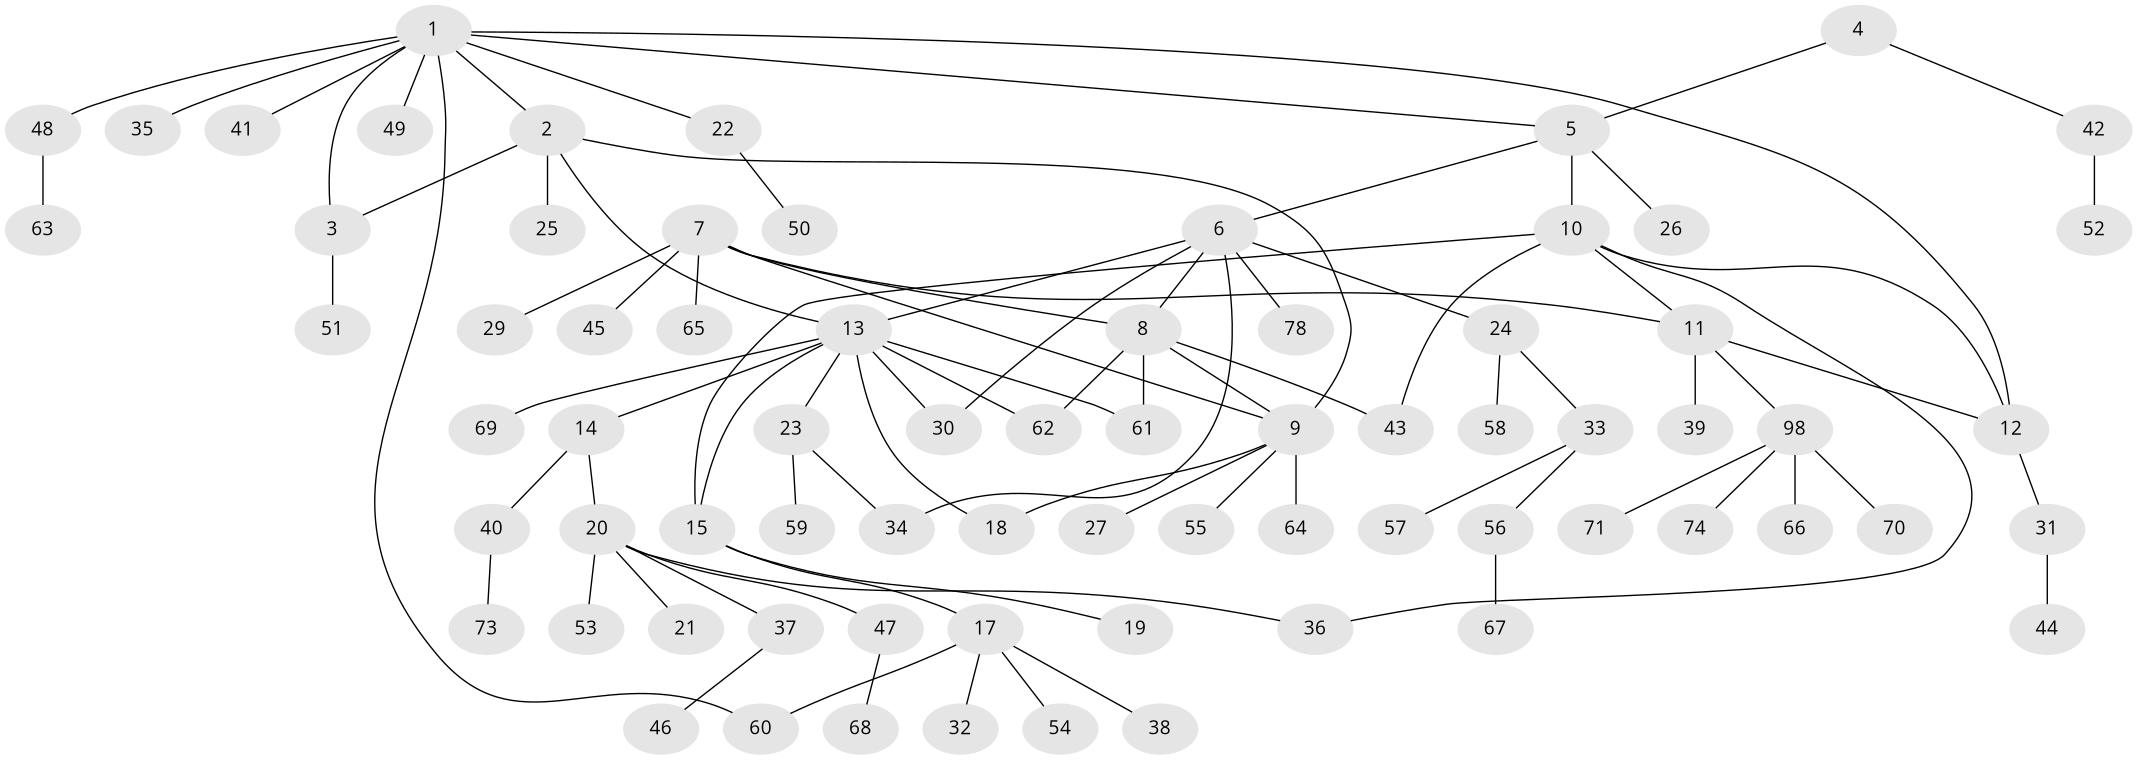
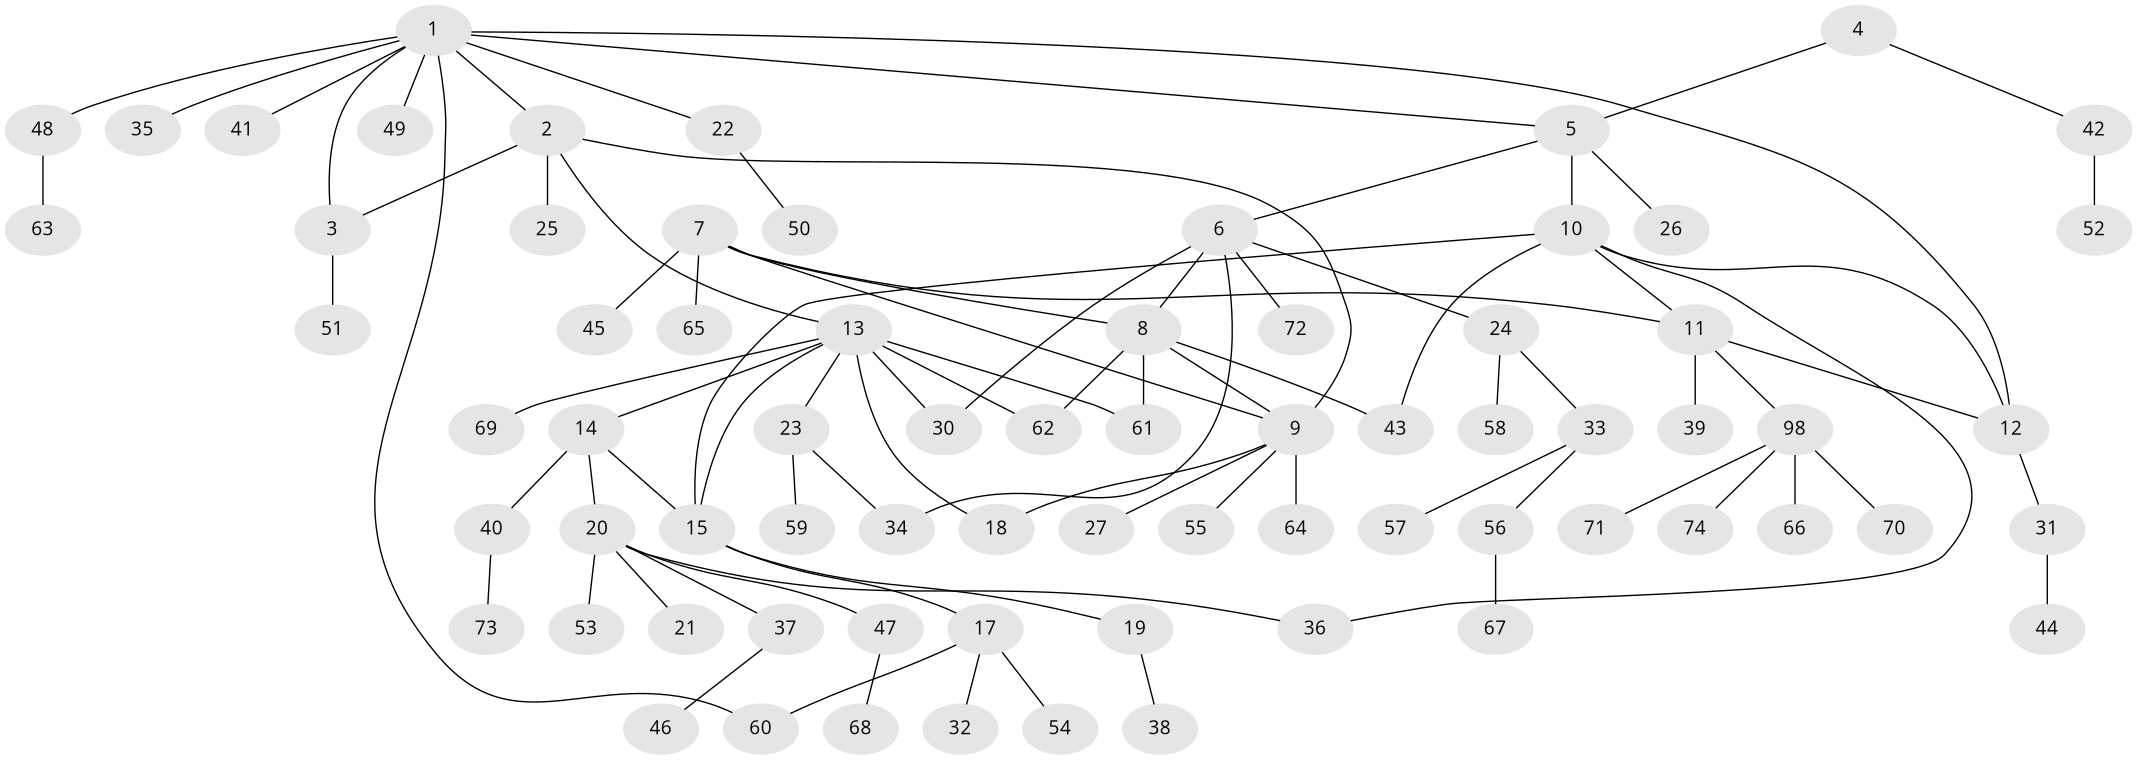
  graph {
    fontname="Open Sans"
    node [color=gray90 fontname="Open Sans" style=filled]
    edge [fontname="Open Sans"]
    1
    2
    3
    5
    12
    22
    35
    41
    48
    49
    60
    9
    13
    25
    51
    6
    10
    26
    31
    50
    63
    18
    27
    55
    64
    30
    61
    62
    15
    14
    23
    69
    4
    42
    8
    24
    34
-   72 [label=78]
+   72
    52
    11
    43
    36
    33
    58
    7
-   29
    45
    65
    n49 [label=98]
    39
    17
    19
    66
    70
    71
    74
    44
    20
    40
    59
    21
    37
    47
    53
    73
    32
    38
    54
    46
    68
    56
    57
    67
    1 -- 2
    1 -- 3
    1 -- 5
    1 -- 12
    1 -- 22
    1 -- 35
    1 -- 41
    1 -- 48
    1 -- 49
    1 -- 60
    2 -- 3
    2 -- 9
    2 -- 13
    2 -- 25
    3 -- 51
    5 -- 6
    5 -- 10
    5 -- 26
    12 -- 31
    22 -- 50
    48 -- 63
    9 -- 18
    9 -- 27
    9 -- 55
    9 -- 64
    13 -- 18
    13 -- 30
    13 -- 61
    13 -- 62
    13 -- 15
    13 -- 14
    13 -- 23
    13 -- 69
-   6 -- 13
    6 -- 30
    6 -- 8
    6 -- 24
    6 -- 34
    6 -- 72
    10 -- 12
    10 -- 15
    10 -- 11
    10 -- 43
    10 -- 36
    31 -- 44
    15 -- 17
    15 -- 19
+   14 -- 15
    14 -- 20
    14 -- 40
    23 -- 34
    23 -- 59
    4 -- 5
    4 -- 42
    42 -- 52
    8 -- 9
    8 -- 61
    8 -- 62
    8 -- 43
    24 -- 33
    24 -- 58
    11 -- 12
    11 -- n49
    11 -- 39
    33 -- 56
    33 -- 57
    7 -- 9
    7 -- 8
    7 -- 11
-   7 -- 29
    7 -- 45
    7 -- 65
    n49 -- 66
    n49 -- 70
    n49 -- 71
    n49 -- 74
    17 -- 60
    17 -- 32
-   17 -- 38
+   19 -- 38
    17 -- 54
    20 -- 36
    20 -- 21
    20 -- 37
    20 -- 47
    20 -- 53
    40 -- 73
    37 -- 46
    47 -- 68
    56 -- 67
  }
